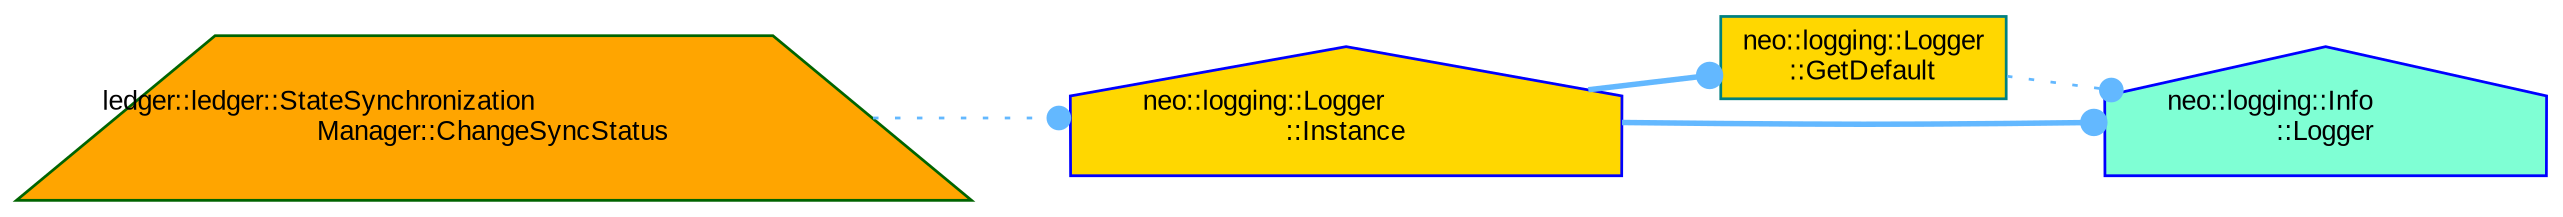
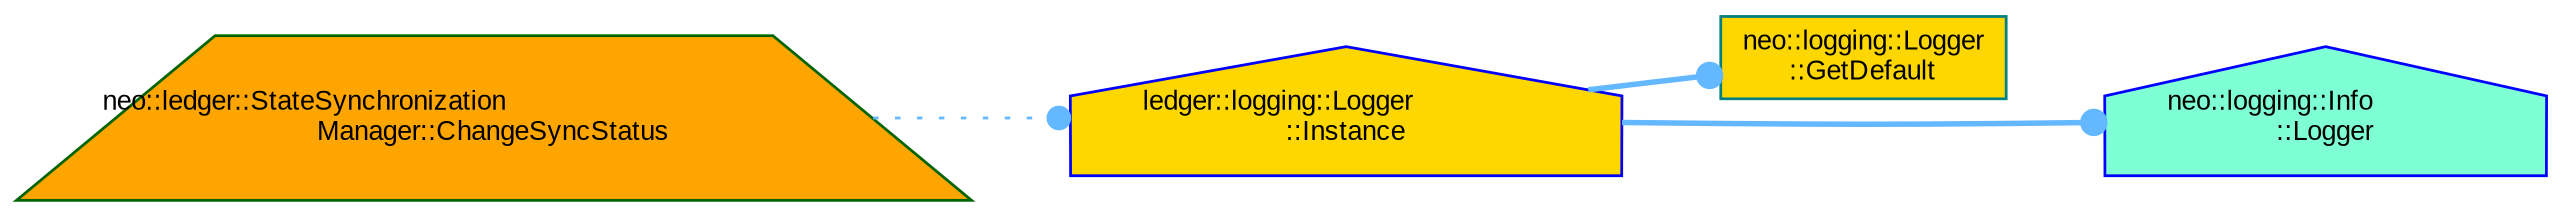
  digraph {
    fontname="Liberation Sans"
    rankdir=LR
    node [color=blue fillcolor=gold fontname="Liberation Sans" fontsize=10 shape=house style=filled]
    edge [arrowhead=dot color=steelblue1 fontname="Liberation Sans" fontsize=10 labelfontname=Helvetica labelfontsize=10 style=dotted]
-   n1 [color=darkgreen fillcolor=orange fontcolor=black height=0.2 label="ledger::ledger::StateSynchronization\lManager::ChangeSyncStatus" shape=trapezium width=0.4]
-   n2 [height=0.2 label="neo::logging::Logger\l::Instance" width=0.4]
+   n1 [color=darkgreen fillcolor=orange fontcolor=black height=0.2 label="neo::ledger::StateSynchronization\lManager::ChangeSyncStatus" shape=trapezium width=0.4]
+   n2 [height=0.2 label="ledger::logging::Logger\l::Instance" width=0.4]
    n3 [color=teal height=0.2 label="neo::logging::Logger\l::GetDefault" shape=box width=0.4]
    n4 [fillcolor=aquamarine height=0.2 label="neo::logging::Info\l::Logger" width=0.4]
    n1 -> n2
    n2 -> n3 [style=bold]
    n2 -> n4 [style=bold]
-   n3 -> n4
  }
